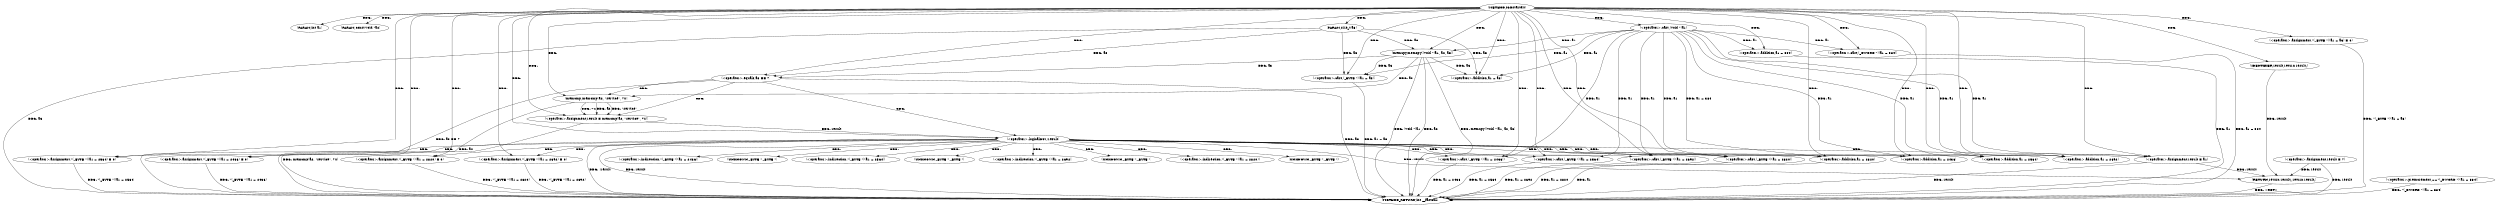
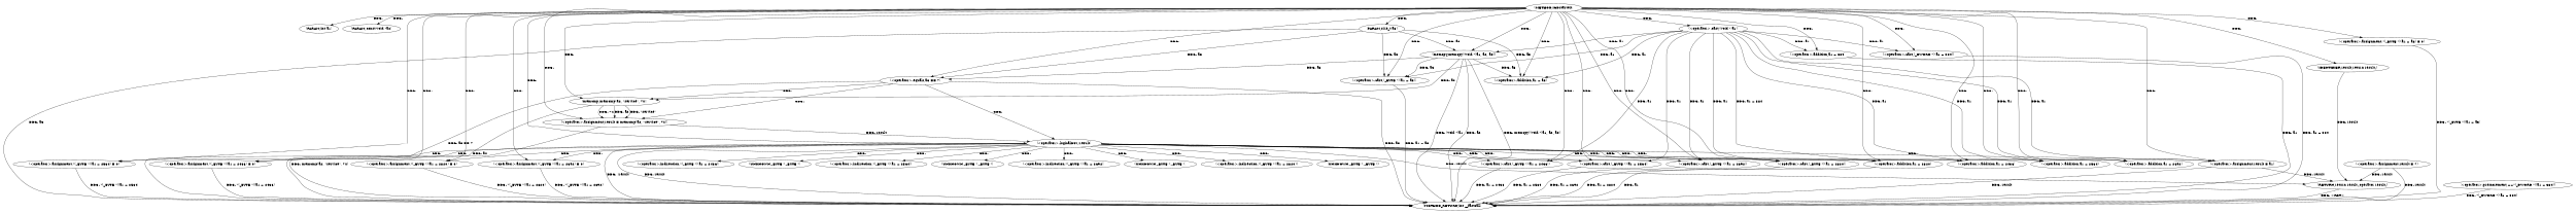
  digraph {
    n1 [label="(METHOD,IGDstartelt)"]
    n2 [label="(PARAM,int a1)"]
    n3 [label="(PARAM,const void *a2)"]
    n4 [label="(PARAM,size_t a3)"]
    n5 [label="(memcpy,memcpy((void *)a1, a2, a3))"]
    n6 [label="(<operator>.cast,(void *)a1)"]
    n7 [label="(<operator>.assignment,*(_BYTE *)(a1 + a3) = 0)"]
    n8 [label="(<operator>.cast,(_BYTE *)(a1 + a3))"]
    n9 [label="(<operator>.addition,a1 + a3)"]
    n10 [label="(<operator>.cast,(_DWORD *)(a1 + 384))"]
    n11 [label="(<operator>.addition,a1 + 384)"]
    n12 [label="(<operator>.equals,a3 == 7)"]
    n13 [label="(<operator>.assignment,result = memcmp(a2, \"service\", 7u))"]
    n14 [label="(memcmp,memcmp(a2, \"service\", 7u))"]
    n15 [label="(<operator>.logicalNot,!result)"]
    n16 [label="(<operator>.assignment,*(_BYTE *)(a1 + 2436) = 0)"]
    n17 [label="(<operator>.cast,(_BYTE *)(a1 + 2436))"]
    n18 [label="(<operator>.addition,a1 + 2436)"]
    n19 [label="(<operator>.assignment,*(_BYTE *)(a1 + 2564) = 0)"]
    n20 [label="(<operator>.cast,(_BYTE *)(a1 + 2564))"]
    n21 [label="(<operator>.addition,a1 + 2564)"]
    n22 [label="(<operator>.assignment,*(_BYTE *)(a1 + 2692) = 0)"]
    n23 [label="(<operator>.cast,(_BYTE *)(a1 + 2692))"]
    n24 [label="(<operator>.addition,a1 + 2692)"]
    n25 [label="(<operator>.assignment,result = a1)"]
    n26 [label="(<operator>.assignment,*(_BYTE *)(a1 + 2820) = 0)"]
    n27 [label="(<operator>.cast,(_BYTE *)(a1 + 2820))"]
    n28 [label="(<operator>.addition,a1 + 2820)"]
    n29 [label="(IDENTIFIER,result,return result;)"]
    n30 [label="(METHOD_RETURN,int __fastcall)"]
    n31 [label="(<operator>.assignment,result = 7)"]
-   n32 [label="(RETURN,return result;,return result;)"]
+   n32 [label="(RETURN,return result;,operator result;)"]
    n33 [label="(<operator>.indirection,*(_BYTE *)(a1 + 2436))"]
    n34 [label="(UNKNOWN,_BYTE *,_BYTE *)"]
    n35 [label="(<operator>.indirection,*(_BYTE *)(a1 + 2564))"]
    n36 [label="(UNKNOWN,_BYTE *,_BYTE *)"]
    n37 [label="(<operator>.indirection,*(_BYTE *)(a1 + 2692))"]
    n38 [label="(UNKNOWN,_BYTE *,_BYTE *)"]
    n39 [label="(<operator>.indirection,*(_BYTE *)(a1 + 2820))"]
    n40 [label="(UNKNOWN,_BYTE *,_BYTE *)"]
    n41 [label="(<operator>.preIncrement,++*(_DWORD *)(a1 + 384))"]
    n1 -> n2 [label="DDG: "]
    n1 -> n3 [label="DDG: "]
    n1 -> n4 [label="DDG: "]
    n1 -> n5 [label="DDG: "]
    n1 -> n6 [label="DDG: "]
    n1 -> n7 [label="DDG: "]
    n1 -> n8 [label="DDG: "]
    n1 -> n9 [label="DDG: "]
    n1 -> n10 [label="DDG: "]
    n1 -> n11 [label="DDG: "]
    n1 -> n12 [label="DDG: "]
    n1 -> n13 [label="DDG: "]
    n1 -> n14 [label="DDG: "]
    n1 -> n15 [label="DDG: "]
    n1 -> n16 [label="DDG: "]
    n1 -> n17 [label="DDG: "]
    n1 -> n18 [label="DDG: "]
    n1 -> n19 [label="DDG: "]
    n1 -> n20 [label="DDG: "]
    n1 -> n21 [label="DDG: "]
    n1 -> n22 [label="DDG: "]
    n1 -> n23 [label="DDG: "]
    n1 -> n24 [label="DDG: "]
    n1 -> n25 [label="DDG: "]
    n1 -> n26 [label="DDG: "]
    n1 -> n27 [label="DDG: "]
    n1 -> n28 [label="DDG: "]
    n1 -> n29 [label="DDG: "]
    n4 -> n5 [label="DDG: a3"]
    n4 -> n8 [label="DDG: a3"]
    n4 -> n9 [label="DDG: a3"]
    n4 -> n12 [label="DDG: a3"]
    n4 -> n30 [label="DDG: a3"]
    n5 -> n8 [label="DDG: a3"]
    n5 -> n9 [label="DDG: a3"]
    n5 -> n12 [label="DDG: a3"]
    n5 -> n14 [label="DDG: a2"]
    n5 -> n30 [label="DDG: (void *)a1"]
    n5 -> n30 [label="DDG: a2"]
    n5 -> n30 [label="DDG: memcpy((void *)a1, a2, a3)"]
    n6 -> n5 [label="DDG: a1"]
    n6 -> n8 [label="DDG: a1"]
    n6 -> n9 [label="DDG: a1"]
    n6 -> n10 [label="DDG: a1"]
    n6 -> n11 [label="DDG: a1"]
    n6 -> n17 [label="DDG: a1"]
    n6 -> n18 [label="DDG: a1"]
    n6 -> n20 [label="DDG: a1"]
    n6 -> n21 [label="DDG: a1"]
    n6 -> n23 [label="DDG: a1"]
    n6 -> n24 [label="DDG: a1"]
    n6 -> n25 [label="DDG: a1"]
    n6 -> n27 [label="DDG: a1"]
    n6 -> n28 [label="DDG: a1 + 384"]
    n7 -> n30 [label="DDG: *(_BYTE *)(a1 + a3)"]
    n8 -> n30 [label="DDG: a1 + a3"]
    n10 -> n30 [label="DDG: a1 + 384"]
    n11 -> n30 [label="DDG: a1"]
    n12 -> n13 [label="CDG: "]
    n12 -> n14 [label="CDG: "]
    n12 -> n15 [label="CDG: "]
    n12 -> n30 [label="DDG: a3 == 7"]
    n12 -> n30 [label="DDG: a3"]
    n13 -> n15 [label="DDG: result"]
    n13 -> n30 [label="DDG: memcmp(a2, \"service\", 7u)"]
    n14 -> n13 [label="DDG: a2"]
    n14 -> n13 [label="DDG: \"service\""]
    n14 -> n13 [label="DDG: 7u"]
    n14 -> n30 [label="DDG: a2"]
    n15 -> n16 [label="CDG: "]
    n15 -> n17 [label="CDG: "]
    n15 -> n18 [label="CDG: "]
    n15 -> n19 [label="CDG: "]
    n15 -> n20 [label="CDG: "]
    n15 -> n21 [label="CDG: "]
    n15 -> n22 [label="CDG: "]
    n15 -> n23 [label="CDG: "]
    n15 -> n24 [label="CDG: "]
    n15 -> n25 [label="CDG: "]
    n15 -> n26 [label="CDG: "]
    n15 -> n27 [label="CDG: "]
    n15 -> n28 [label="CDG: "]
    n15 -> n30 [label="DDG: !result"]
    n15 -> n30 [label="DDG: result"]
    n15 -> n32 [label="DDG: result"]
    n15 -> n33 [label="CDG: "]
    n15 -> n34 [label="CDG: "]
    n15 -> n35 [label="CDG: "]
    n15 -> n36 [label="CDG: "]
    n15 -> n37 [label="CDG: "]
    n15 -> n38 [label="CDG: "]
    n15 -> n39 [label="CDG: "]
    n15 -> n40 [label="CDG: "]
    n16 -> n30 [label="DDG: *(_BYTE *)(a1 + 2436)"]
    n17 -> n30 [label="DDG: a1 + 2436"]
    n19 -> n30 [label="DDG: *(_BYTE *)(a1 + 2564)"]
    n20 -> n30 [label="DDG: a1 + 2564"]
    n22 -> n30 [label="DDG: *(_BYTE *)(a1 + 2692)"]
    n23 -> n30 [label="DDG: a1 + 2692"]
    n25 -> n30 [label="DDG: result"]
    n25 -> n32 [label="DDG: result"]
    n26 -> n30 [label="DDG: *(_BYTE *)(a1 + 2820)"]
    n27 -> n30 [label="DDG: a1 + 2820"]
    n28 -> n30 [label="DDG: a1"]
    n29 -> n32 [label="DDG: result"]
    n31 -> n30 [label="DDG: result"]
    n31 -> n32 [label="DDG: result"]
    n32 -> n30 [label="DDG: <RET>"]
    n41 -> n30 [label="DDG: *(_DWORD *)(a1 + 384)"]
  }
